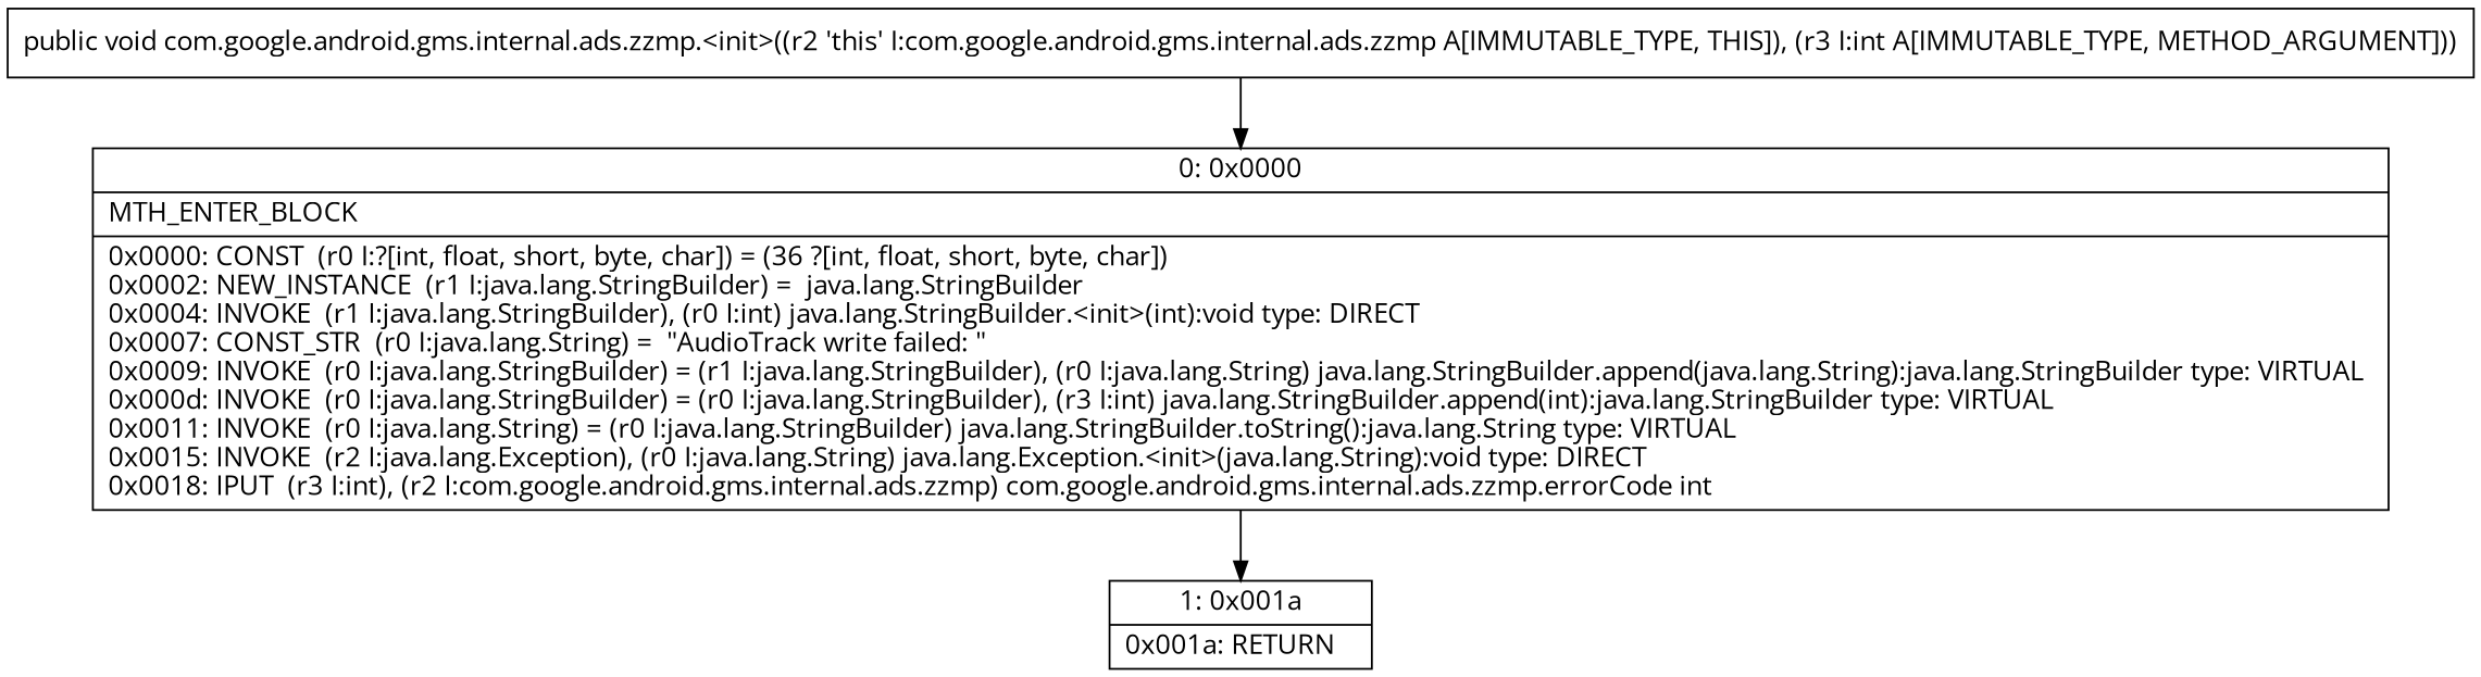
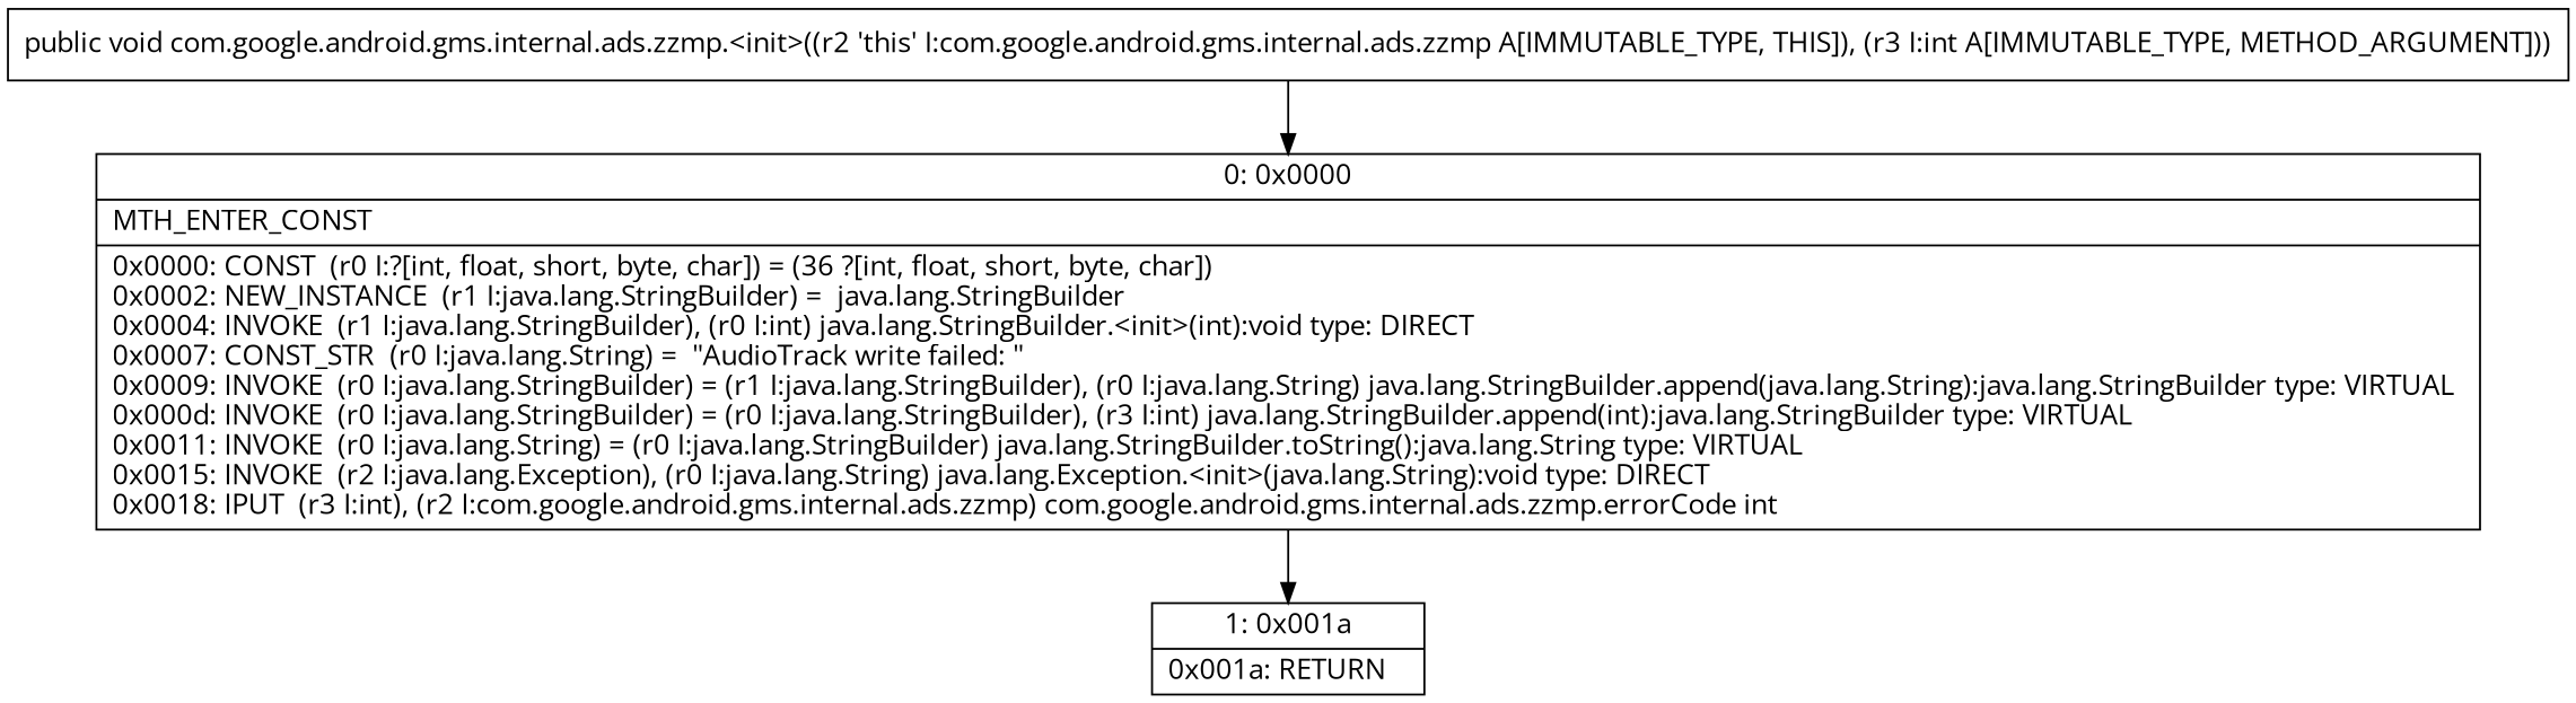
  digraph {
    fontname="Open Sans"
    node [shape=record fontname="Open Sans"]
    edge [fontname="Open Sans"]
-   n1 [label="{0\:\ 0x0000|MTH_ENTER_BLOCK\l|0x0000: CONST  (r0 I:?[int, float, short, byte, char]) = (36 ?[int, float, short, byte, char]) \l0x0002: NEW_INSTANCE  (r1 I:java.lang.StringBuilder) =  java.lang.StringBuilder \l0x0004: INVOKE  (r1 I:java.lang.StringBuilder), (r0 I:int) java.lang.StringBuilder.\<init\>(int):void type: DIRECT \l0x0007: CONST_STR  (r0 I:java.lang.String) =  \"AudioTrack write failed: \" \l0x0009: INVOKE  (r0 I:java.lang.StringBuilder) = (r1 I:java.lang.StringBuilder), (r0 I:java.lang.String) java.lang.StringBuilder.append(java.lang.String):java.lang.StringBuilder type: VIRTUAL \l0x000d: INVOKE  (r0 I:java.lang.StringBuilder) = (r0 I:java.lang.StringBuilder), (r3 I:int) java.lang.StringBuilder.append(int):java.lang.StringBuilder type: VIRTUAL \l0x0011: INVOKE  (r0 I:java.lang.String) = (r0 I:java.lang.StringBuilder) java.lang.StringBuilder.toString():java.lang.String type: VIRTUAL \l0x0015: INVOKE  (r2 I:java.lang.Exception), (r0 I:java.lang.String) java.lang.Exception.\<init\>(java.lang.String):void type: DIRECT \l0x0018: IPUT  (r3 I:int), (r2 I:com.google.android.gms.internal.ads.zzmp) com.google.android.gms.internal.ads.zzmp.errorCode int \l}"]
+   n1 [label="{0\:\ 0x0000|MTH_ENTER_CONST\l|0x0000: CONST  (r0 I:?[int, float, short, byte, char]) = (36 ?[int, float, short, byte, char]) \l0x0002: NEW_INSTANCE  (r1 I:java.lang.StringBuilder) =  java.lang.StringBuilder \l0x0004: INVOKE  (r1 I:java.lang.StringBuilder), (r0 I:int) java.lang.StringBuilder.\<init\>(int):void type: DIRECT \l0x0007: CONST_STR  (r0 I:java.lang.String) =  \"AudioTrack write failed: \" \l0x0009: INVOKE  (r0 I:java.lang.StringBuilder) = (r1 I:java.lang.StringBuilder), (r0 I:java.lang.String) java.lang.StringBuilder.append(java.lang.String):java.lang.StringBuilder type: VIRTUAL \l0x000d: INVOKE  (r0 I:java.lang.StringBuilder) = (r0 I:java.lang.StringBuilder), (r3 I:int) java.lang.StringBuilder.append(int):java.lang.StringBuilder type: VIRTUAL \l0x0011: INVOKE  (r0 I:java.lang.String) = (r0 I:java.lang.StringBuilder) java.lang.StringBuilder.toString():java.lang.String type: VIRTUAL \l0x0015: INVOKE  (r2 I:java.lang.Exception), (r0 I:java.lang.String) java.lang.Exception.\<init\>(java.lang.String):void type: DIRECT \l0x0018: IPUT  (r3 I:int), (r2 I:com.google.android.gms.internal.ads.zzmp) com.google.android.gms.internal.ads.zzmp.errorCode int \l}"]
    n2 [label="{1\:\ 0x001a|0x001a: RETURN   \l}"]
    n3 [label="{public void com.google.android.gms.internal.ads.zzmp.\<init\>((r2 'this' I:com.google.android.gms.internal.ads.zzmp A[IMMUTABLE_TYPE, THIS]), (r3 I:int A[IMMUTABLE_TYPE, METHOD_ARGUMENT])) }"]
    n1 -> n2
    n3 -> n1
  }
